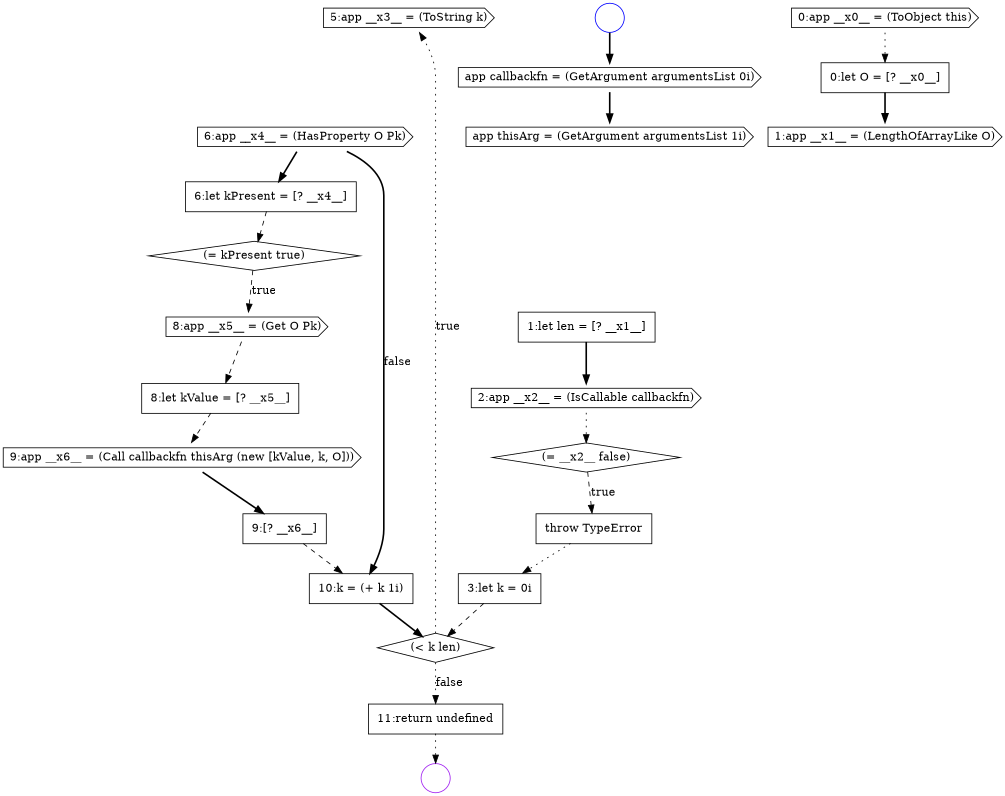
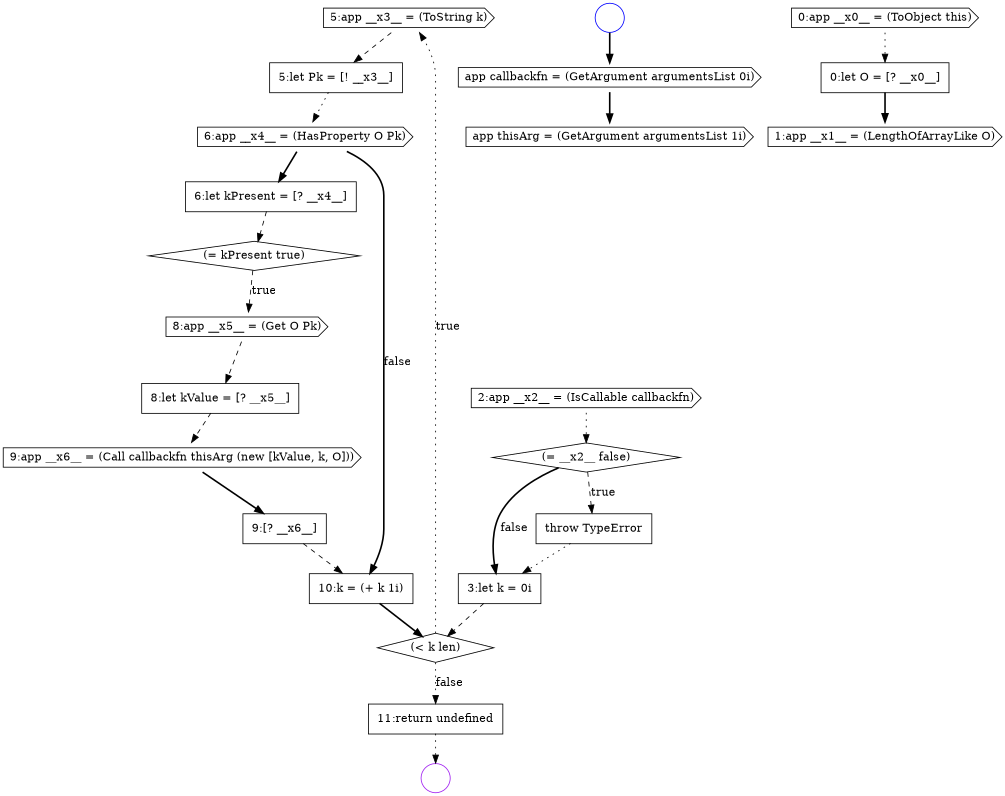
  digraph {
    node [color=black fillcolor=white shape=none style=filled]
    edge [color=black style=bold]
    n1 [label=<<font color="black">5:app __x3__ = (ToString k)</font>> shape=cds]
+   n2 [label=<<font color="black">     <table border="0" cellborder="1" cellspacing="0" cellpadding="10">       <tr><td align="left">5:let Pk = [! __x3__]</td></tr>     </table>   </font>> margin=0]
    n3 [label=<<font color="black">6:app __x4__ = (HasProperty O Pk)</font>> shape=cds]
    n4 [label=<<font color="black">app callbackfn = (GetArgument argumentsList 0i)</font>> shape=cds]
    n5 [label=<<font color="black">app thisArg = (GetArgument argumentsList 1i)</font>> shape=cds]
    n6 [label=<<font color="black">     <table border="0" cellborder="1" cellspacing="0" cellpadding="10">       <tr><td align="left">11:return undefined</td></tr>     </table>   </font>> margin=0]
    n7 [color=purple label=" " shape=circle]
    n8 [label=<<font color="black">0:app __x0__ = (ToObject this)</font>> shape=cds]
    n9 [label=<<font color="black">     <table border="0" cellborder="1" cellspacing="0" cellpadding="10">       <tr><td align="left">0:let O = [? __x0__]</td></tr>     </table>   </font>> margin=0]
    n10 [label=<<font color="black">1:app __x1__ = (LengthOfArrayLike O)</font>> shape=cds]
    n11 [label=<<font color="black">     <table border="0" cellborder="1" cellspacing="0" cellpadding="10">       <tr><td align="left">6:let kPresent = [? __x4__]</td></tr>     </table>   </font>> margin=0]
    n12 [label=<<font color="black">     <table border="0" cellborder="1" cellspacing="0" cellpadding="10">       <tr><td align="left">10:k = (+ k 1i)</td></tr>     </table>   </font>> margin=0]
    n13 [label=<<font color="black">(= kPresent true)</font>> shape=diamond]
    n14 [color=blue label=" " shape=circle]
    n15 [label=<<font color="black">     <table border="0" cellborder="1" cellspacing="0" cellpadding="10">       <tr><td align="left">3:let k = 0i</td></tr>     </table>   </font>> margin=0]
    n16 [label=<<font color="black">(&lt; k len)</font>> shape=diamond]
-   n17 [label=<<font color="black">     <table border="0" cellborder="1" cellspacing="0" cellpadding="10">       <tr><td align="left">1:let len = [? __x1__]</td></tr>     </table>   </font>> margin=0]
    n18 [label=<<font color="black">2:app __x2__ = (IsCallable callbackfn)</font>> shape=cds]
    n19 [label=<<font color="black">     <table border="0" cellborder="1" cellspacing="0" cellpadding="10">       <tr><td align="left">throw TypeError</td></tr>     </table>   </font>> margin=0]
    n20 [label=<<font color="black">     <table border="0" cellborder="1" cellspacing="0" cellpadding="10">       <tr><td align="left">8:let kValue = [? __x5__]</td></tr>     </table>   </font>> margin=0]
    n21 [label=<<font color="black">9:app __x6__ = (Call callbackfn thisArg (new [kValue, k, O]))</font>> shape=cds]
    n22 [label=<<font color="black">     <table border="0" cellborder="1" cellspacing="0" cellpadding="10">       <tr><td align="left">9:[? __x6__]</td></tr>     </table>   </font>> margin=0]
    n23 [label=<<font color="black">8:app __x5__ = (Get O Pk)</font>> shape=cds]
    n24 [label=<<font color="black">(= __x2__ false)</font>> shape=diamond]
+   n1 -> n2 [style=dashed]
+   n2 -> n3 [style=dotted]
    n3 -> n11
    n3 -> n12 [label=<<font color="black">false</font>>]
    n4 -> n5
    n6 -> n7 [style=dotted]
    n8 -> n9 [style=dotted]
    n9 -> n10
    n11 -> n13 [style=dashed]
    n12 -> n16
    n13 -> n23 [label=<<font color="black">true</font>> style=dashed]
    n14 -> n4
    n15 -> n16 [style=dashed]
    n16 -> n1 [label=<<font color="black">true</font>> style=dotted]
    n16 -> n6 [label=<<font color="black">false</font>> style=dotted]
-   n17 -> n18
    n18 -> n24 [style=dotted]
    n19 -> n15 [style=dotted]
    n20 -> n21 [style=dashed]
    n21 -> n22
    n22 -> n12 [style=dashed]
    n23 -> n20 [style=dashed]
+   n24 -> n15 [label=<<font color="black">false</font>>]
    n24 -> n19 [label=<<font color="black">true</font>> style=dashed]
  }
